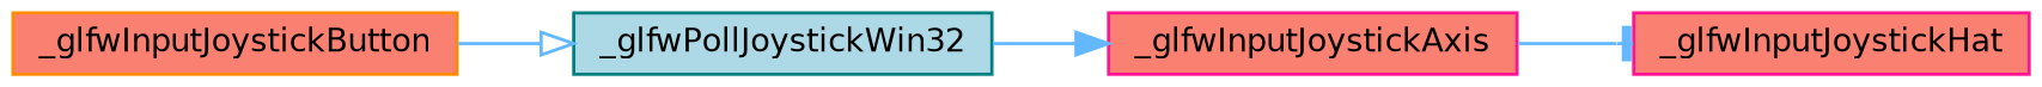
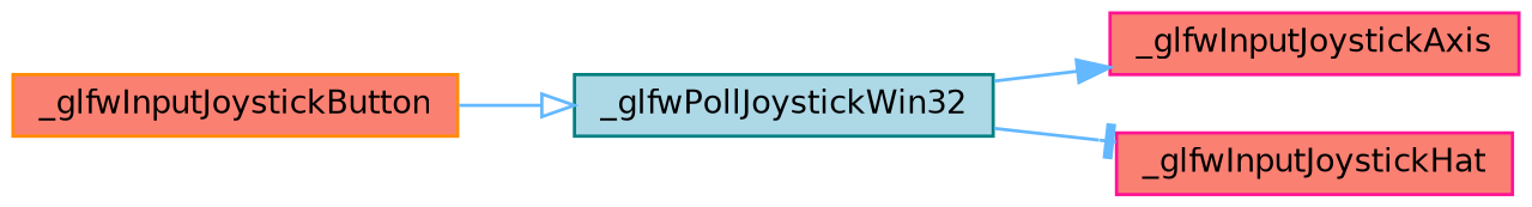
  digraph {
    rankdir=LR
    node [color=deeppink fillcolor=salmon fontname=Helvetica fontsize=10 shape=box style=filled]
    edge [color=steelblue1 fontname=Helvetica fontsize=10 labelfontname=Helvetica labelfontsize=10 style=solid]
    n1 [color=teal fillcolor=lightblue fontcolor=black height=0.2 label=_glfwPollJoystickWin32 width=0.4]
    n2 [height=0.2 label=_glfwInputJoystickAxis width=0.4]
    n3 [height=0.2 label=_glfwInputJoystickHat width=0.4]
    n4 [color=darkorange height=0.2 label=_glfwInputJoystickButton width=0.4]
    n1 -> n2 [arrowhead=normal]
-   n2 -> n3 [arrowhead=tee]
+   n1 -> n3 [arrowhead=tee]
    n4 -> n1 [arrowhead=onormal]
  }
